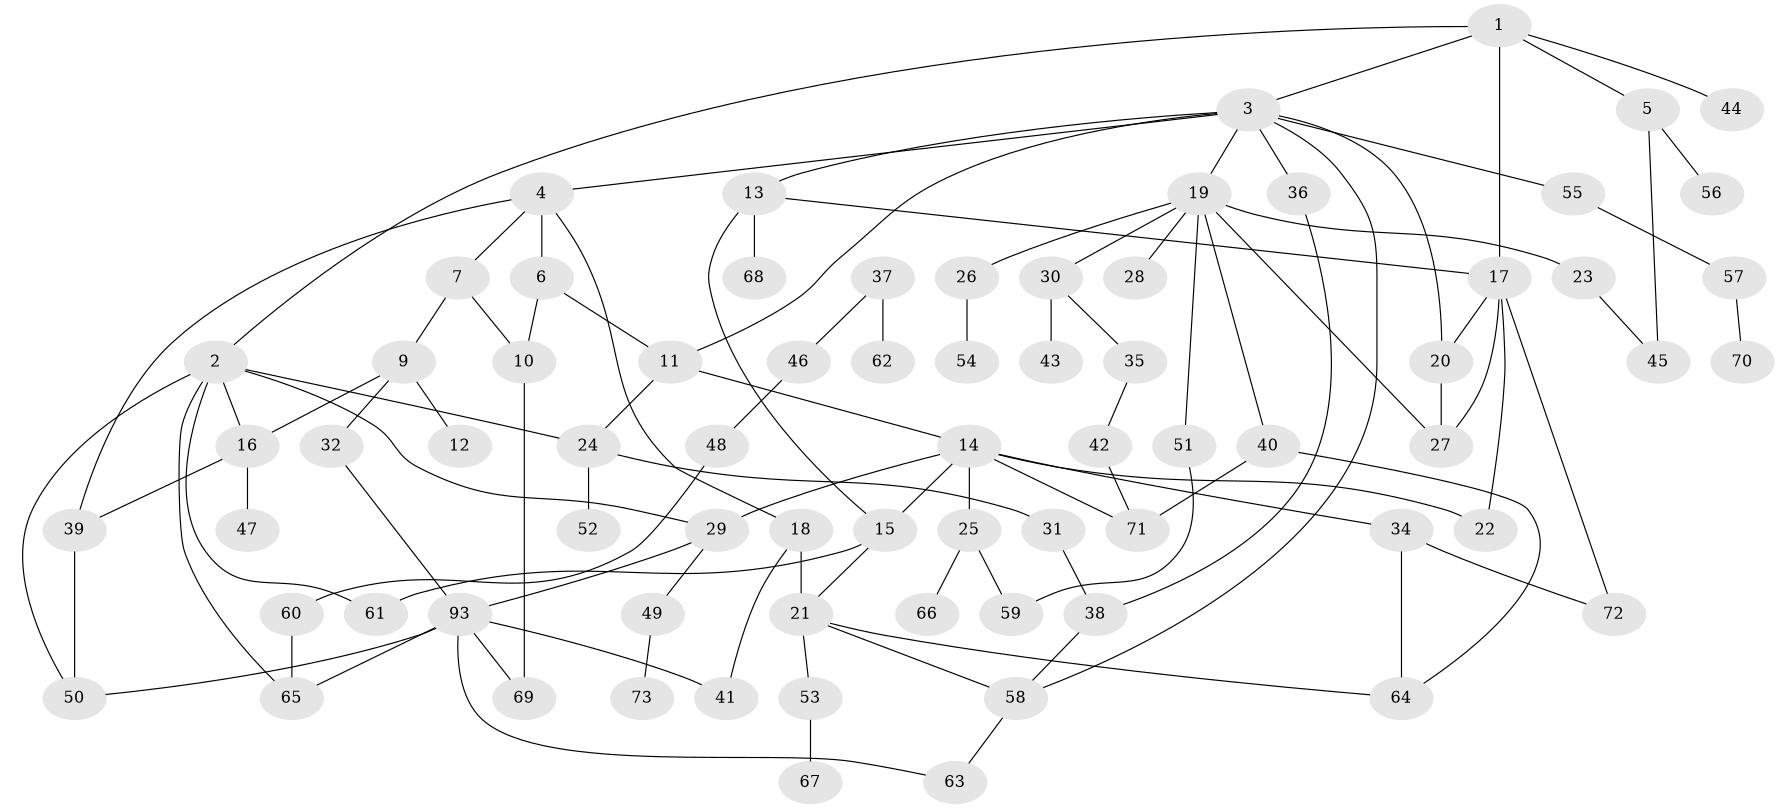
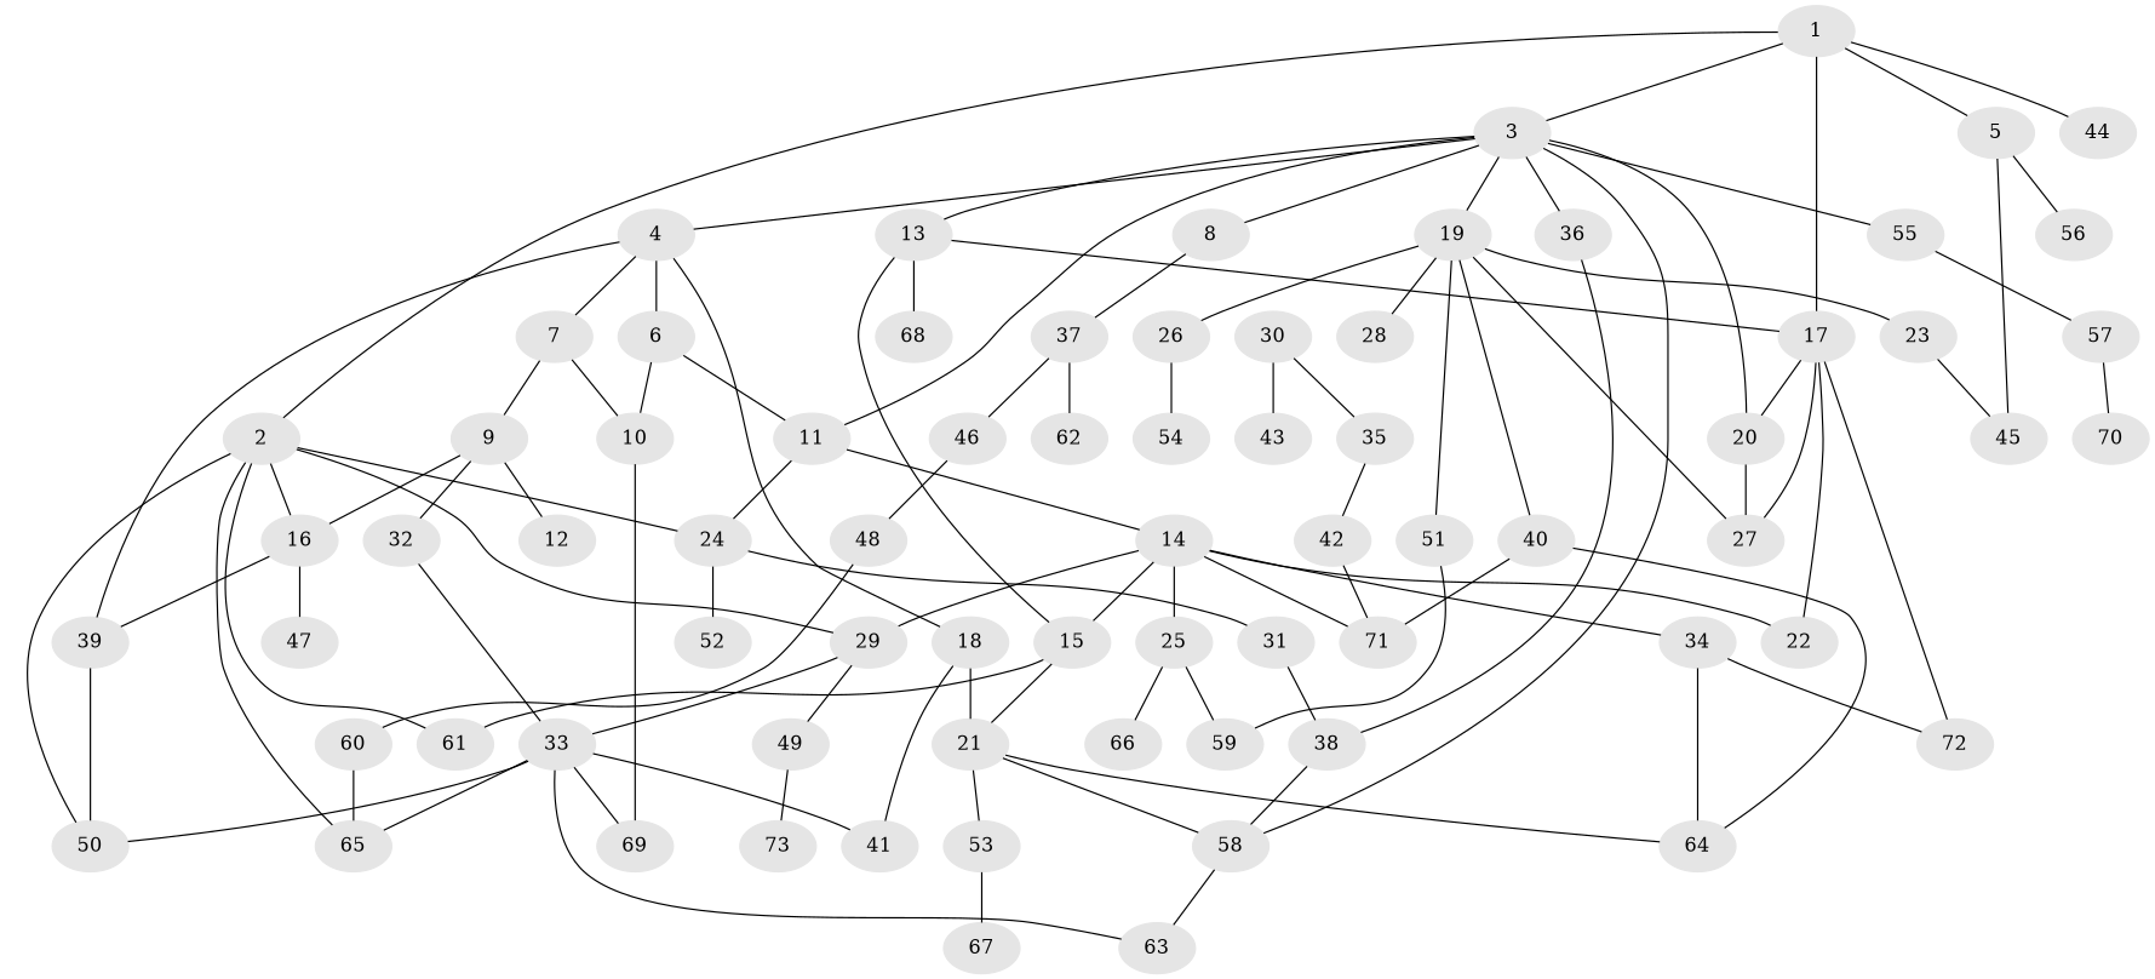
  graph {
    node [color=gray90 style=filled]
    edge [weight=1.0]
    1
    2
    3
    5
    17
    44
    16
    24
    29
    50
    61
    65
    4
+   8
    11
    13
    19
    20
    36
    55
    58
    45
    56
    22
    27
    72
    39
    47
    31
    52
-   33 [label=93]
+   33
    49
    6
    7
    18
    37
    14
    15
    68
    23
    26
    28
    30
    40
    51
    38
    57
    63
    10
    9
    21
    41
    69
    12
    32
    46
    62
    34
    25
    71
    64
    59
    66
    53
    54
    35
    43
    67
    73
    42
    48
    60
    70
    1 -- 2
    1 -- 3
    1 -- 5
    1 -- 17
    1 -- 44
    2 -- 16
    2 -- 24
    2 -- 29
    2 -- 50 [weight=2.0]
    2 -- 61
    2 -- 65
    3 -- 4
+   3 -- 8
    3 -- 11
    3 -- 13
    3 -- 19
    3 -- 20
    3 -- 36
    3 -- 55
    3 -- 58
    5 -- 45
    5 -- 56 [weight=2.0]
    17 -- 20
    17 -- 22
    17 -- 27
    17 -- 72
    16 -- 39 [weight=2.0]
    16 -- 47
    24 -- 31
    24 -- 52
    29 -- 33
    29 -- 49
    4 -- 39
    4 -- 6
    4 -- 7
    4 -- 18
+   8 -- 37
    11 -- 24
    11 -- 14
    13 -- 17
    13 -- 15
    13 -- 68
    19 -- 27
    19 -- 23
    19 -- 26
    19 -- 28 [weight=2.0]
-   19 -- 30
    19 -- 40
    19 -- 51
    20 -- 27
    36 -- 38
    55 -- 57
    58 -- 63
    39 -- 50 [weight=2.0]
    31 -- 38
    33 -- 50
    33 -- 65
    33 -- 63
    33 -- 41
    33 -- 69
    49 -- 73
    6 -- 11
    6 -- 10
    7 -- 10
    7 -- 9
    18 -- 21 [weight=4.0]
    18 -- 41
    37 -- 46
    37 -- 62
    14 -- 29
    14 -- 22
    14 -- 15
    14 -- 34
    14 -- 25
    14 -- 71
    15 -- 61
    15 -- 21
    23 -- 45
    26 -- 54
    30 -- 35
    30 -- 43
    40 -- 71
    40 -- 64
    51 -- 59
    38 -- 58
    57 -- 70
    10 -- 69
    9 -- 16
    9 -- 12
    9 -- 32
    21 -- 58
    21 -- 64
    21 -- 53
    32 -- 33
    46 -- 48
    34 -- 72
    34 -- 64
    25 -- 59
    25 -- 66
    53 -- 67
    35 -- 42
    42 -- 71
    48 -- 60
    60 -- 65
  }
